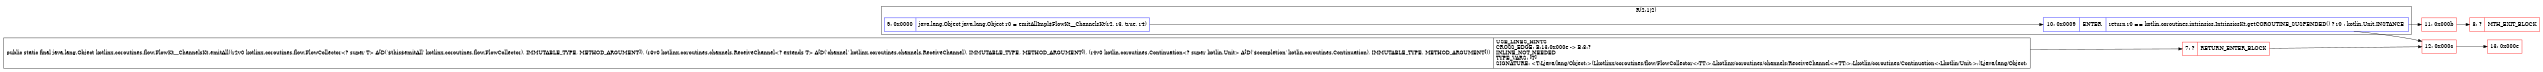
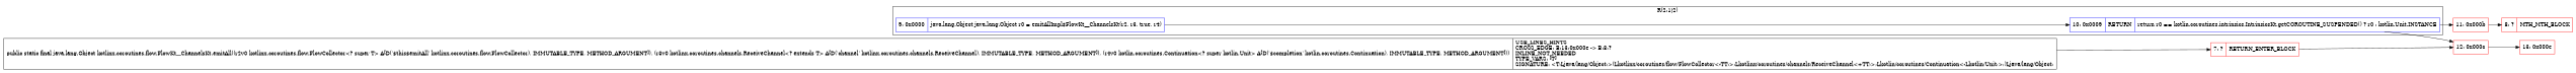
  digraph {
    rankdir=LR
    node [color=red shape=record]
    n1 [color=blue label="{9\:\ 0x0000|java.lang.Object java.lang.Object r0 = emitAllImpl$FlowKt__ChannelsKt(r2, r3, true, r4)\l}"]
-   n2 [color=blue label="{10\:\ 0x0009|ENTER\l|return r0 == kotlin.coroutines.intrinsics.IntrinsicsKt.getCOROUTINE_SUSPENDED() ? r0 : kotlin.Unit.INSTANCE\l}"]
+   n2 [color=blue label="{10\:\ 0x0009|RETURN\l|return r0 == kotlin.coroutines.intrinsics.IntrinsicsKt.getCOROUTINE_SUSPENDED() ? r0 : kotlin.Unit.INSTANCE\l}"]
    n3 [label="{11\:\ 0x000b}"]
    n4 [label="{12\:\ 0x000c}"]
-   n5 [label="{8\:\ ?|MTH_EXIT_BLOCK\l}"]
+   n5 [label="{8\:\ ?|MTH_MTH_BLOCK\l}"]
    n6 [label="{13\:\ 0x000e}"]
    n7 [label="{7\:\ ?|RETURN_ENTER_BLOCK\l}"]
    n8 [label="{public static final java.lang.Object kotlinx.coroutines.flow.FlowKt__ChannelsKt.emitAll((r2v0 kotlinx.coroutines.flow.FlowCollector\<? super T\> A[D('$this$emitAll' kotlinx.coroutines.flow.FlowCollector), IMMUTABLE_TYPE, METHOD_ARGUMENT]), (r3v0 kotlinx.coroutines.channels.ReceiveChannel\<? extends T\> A[D('channel' kotlinx.coroutines.channels.ReceiveChannel), IMMUTABLE_TYPE, METHOD_ARGUMENT]), (r4v0 kotlin.coroutines.Continuation\<? super kotlin.Unit\> A[D('$completion' kotlin.coroutines.Continuation), IMMUTABLE_TYPE, METHOD_ARGUMENT]))  | USE_LINES_HINTS\lCROSS_EDGE: B:13:0x000e \-\> B:8:?\lINLINE_NOT_NEEDED\lTYPE_VARS: [T]\lSIGNATURE: \<T:Ljava\/lang\/Object;\>(Lkotlinx\/coroutines\/flow\/FlowCollector\<\-TT;\>;Lkotlinx\/coroutines\/channels\/ReceiveChannel\<+TT;\>;Lkotlin\/coroutines\/Continuation\<\-Lkotlin\/Unit;\>;)Ljava\/lang\/Object;\l}" color=""]
    subgraph cluster_1 {
      label="R(2:1|2)"
      n1
      n2
    }
    n1 -> n2
    n2 -> n3
    n2 -> n4
    n3 -> n5
    n4 -> n6
    n7 -> n4
    n8 -> n7
  }
